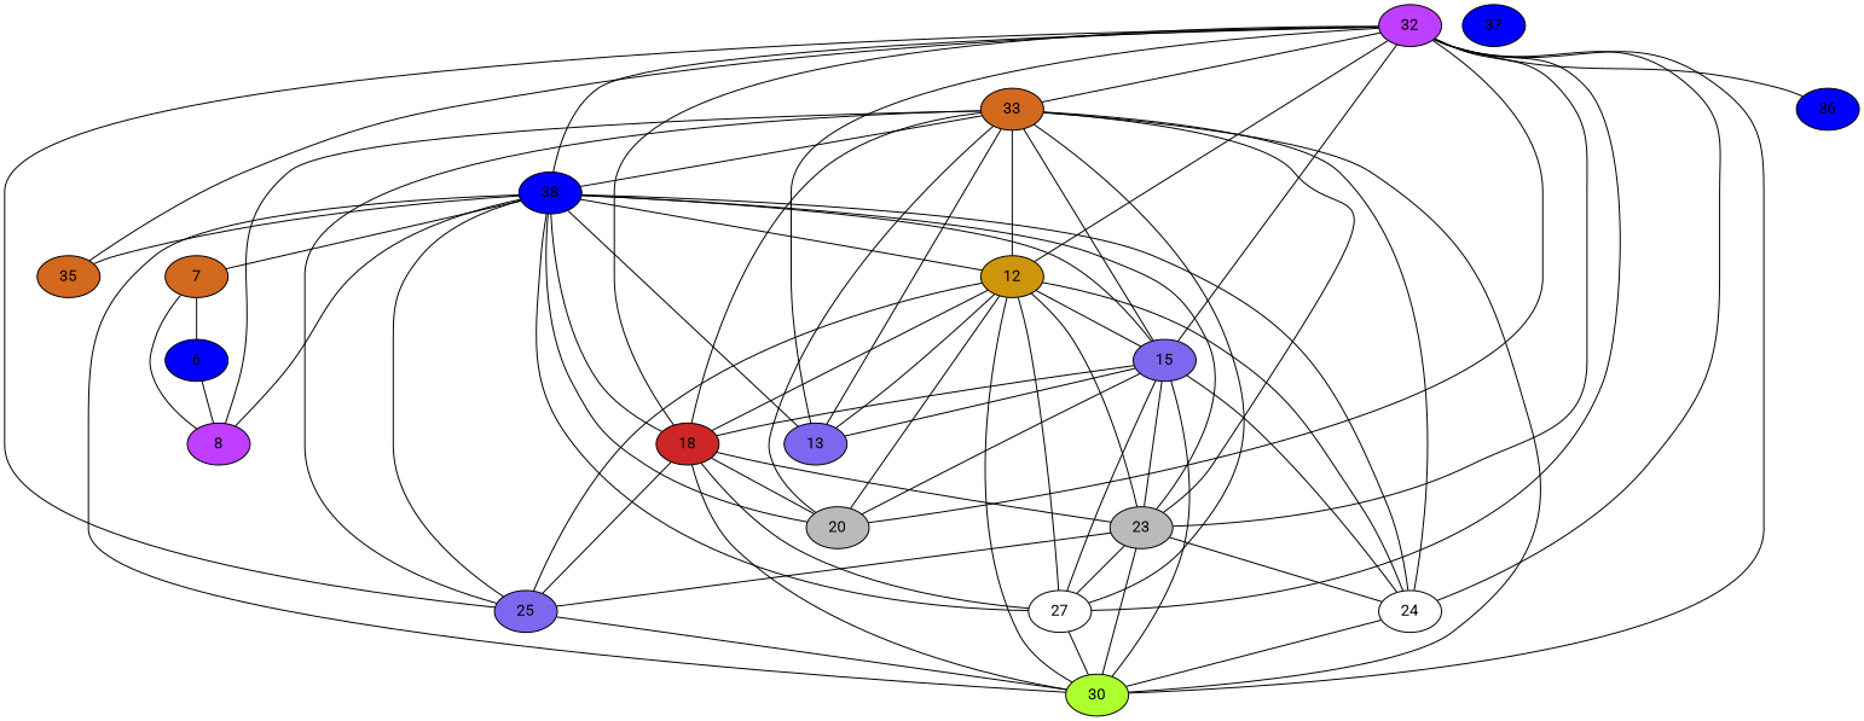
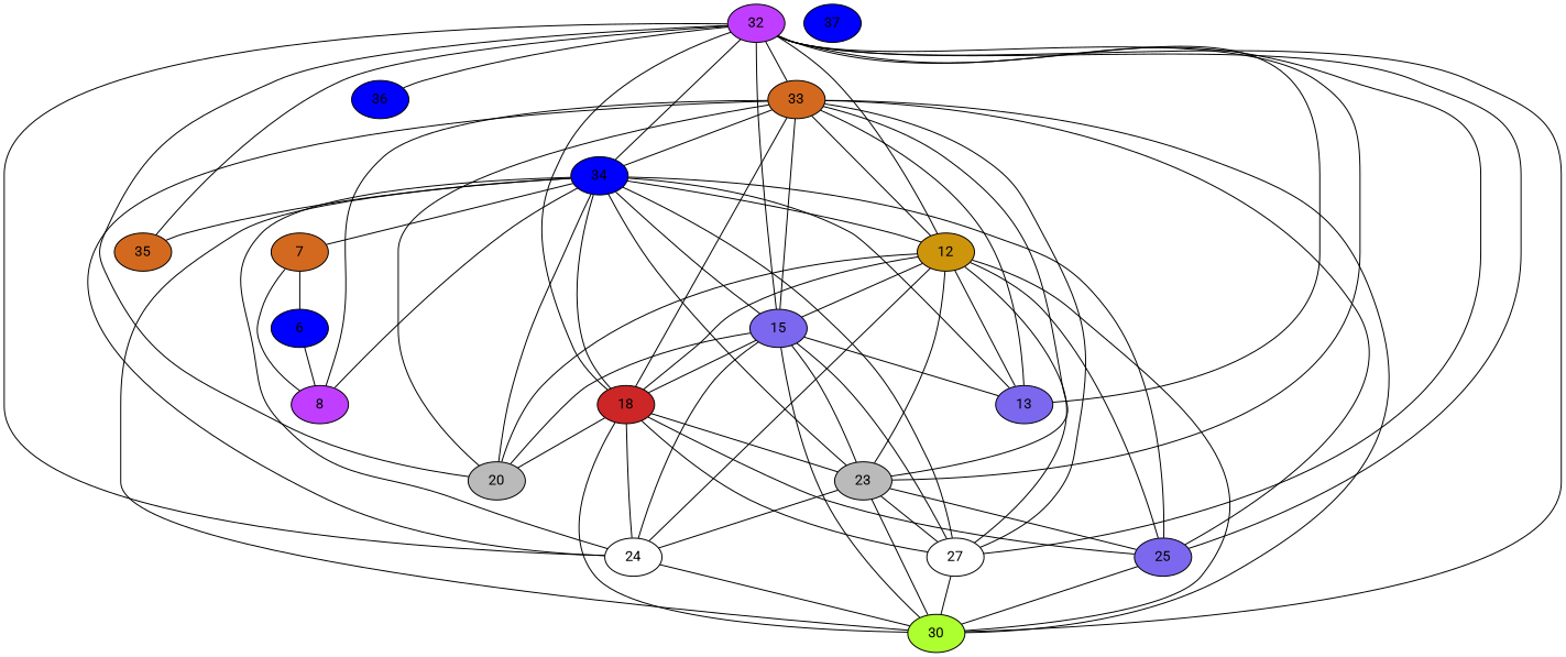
  strict graph {
    fontname=Roboto
    node [fillcolor=blue1 fontname=Roboto style=filled]
    edge [fontname=Roboto]
    n1 [fillcolor=darkorchid1 label=32]
    n2 [fillcolor=chocolate label=33]
-   n3 [label=38]
+   n3 [label=34]
    n4 [fillcolor=chocolate label=35]
    n5 [label=36]
    n6 [fillcolor=darkgoldenrod3 label=12]
    n7 [fillcolor=mediumslateblue label=13]
    n8 [fillcolor=mediumslateblue label=15]
    n9 [fillcolor=firebrick3 label=18]
    n10 [fillcolor=gray73 label=20]
    n11 [fillcolor=gray73 label=23]
    n12 [fillcolor=white label=24]
    n13 [fillcolor=mediumslateblue label=25]
    n14 [fillcolor=white label=27]
    n15 [fillcolor=greenyellow label=30]
    n16 [fillcolor=darkorchid1 label=8]
    n17 [fillcolor=chocolate label=7]
    n18 [label=6]
    n19 [label=37]
    n1 -- n2
    n1 -- n3
    n1 -- n4
    n1 -- n5
    n1 -- n6
    n1 -- n7
    n1 -- n8
    n1 -- n9
    n1 -- n10
    n1 -- n11
    n1 -- n12
    n1 -- n13
    n1 -- n14
    n1 -- n15
    n2 -- n3
    n2 -- n6
    n2 -- n7
    n2 -- n8
    n2 -- n9
    n2 -- n10
    n2 -- n11
    n2 -- n12
    n2 -- n13
    n2 -- n14
    n2 -- n15
    n2 -- n16
    n3 -- n4
    n3 -- n6
    n3 -- n7
    n3 -- n8
    n3 -- n9
    n3 -- n10
    n3 -- n11
    n3 -- n12
    n3 -- n13
    n3 -- n14
    n3 -- n15
    n3 -- n16
    n3 -- n17
    n6 -- n7
    n6 -- n8
    n6 -- n9
    n6 -- n10
    n6 -- n11
    n6 -- n12
    n6 -- n13
    n6 -- n14
    n6 -- n15
    n8 -- n7
    n8 -- n9
    n8 -- n10
    n8 -- n11
    n8 -- n12
    n8 -- n14
    n8 -- n15
    n9 -- n10
    n9 -- n11
+   n9 -- n12
    n9 -- n13
    n9 -- n14
    n9 -- n15
    n11 -- n12
    n11 -- n13
    n11 -- n14
    n11 -- n15
    n12 -- n15
    n13 -- n15
    n14 -- n15
    n17 -- n16
    n17 -- n18
    n18 -- n16
  }
